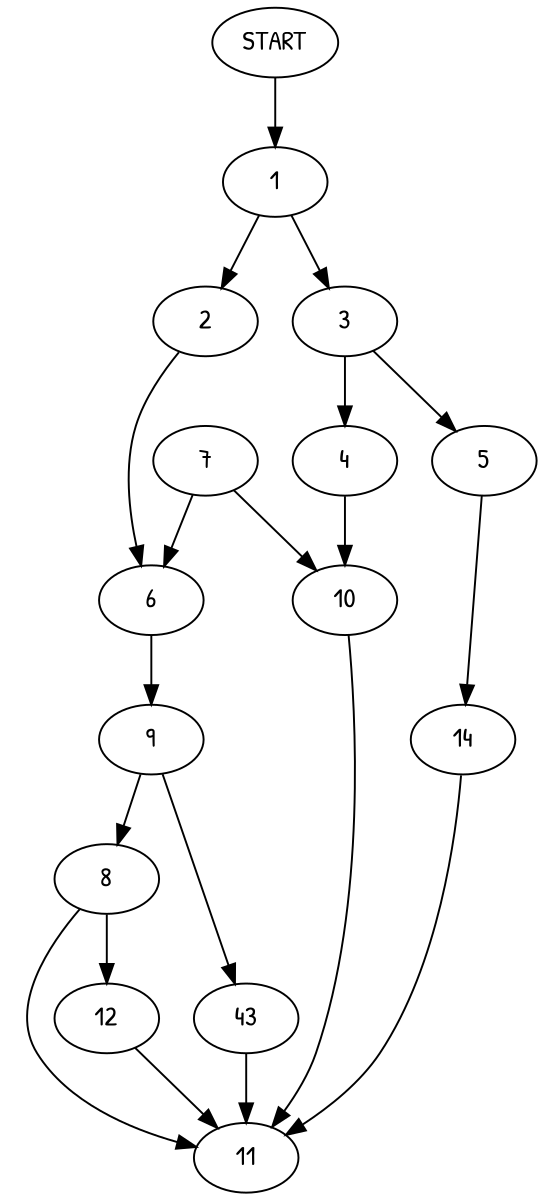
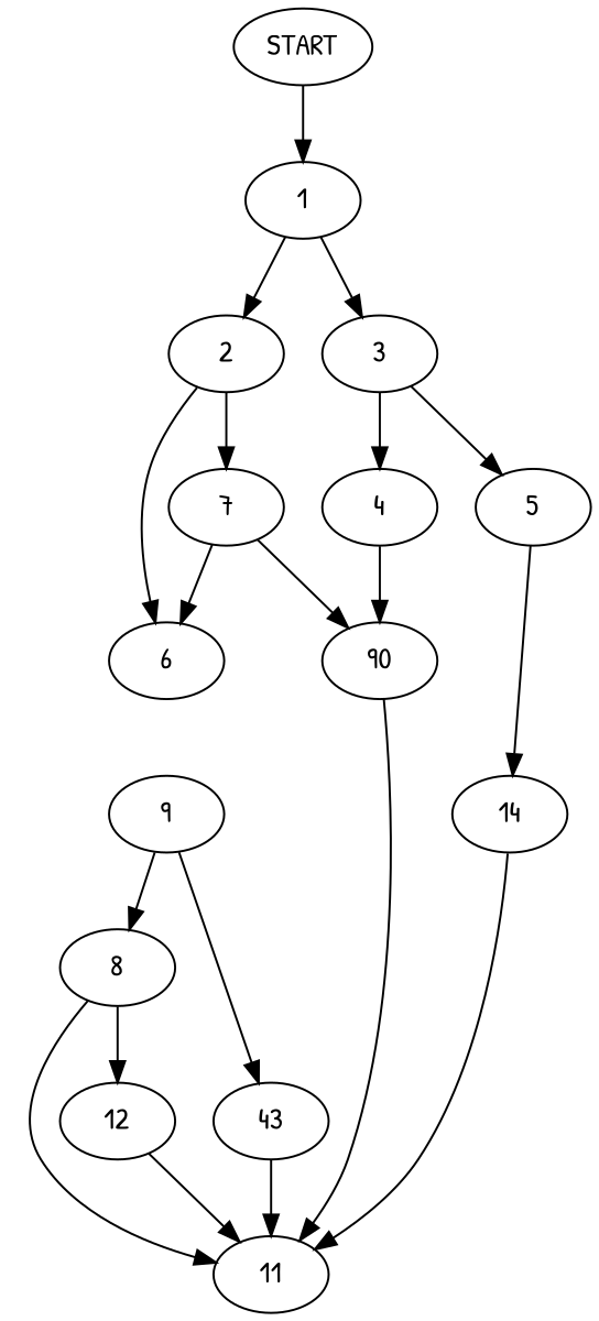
  digraph {
    fontname="Patrick Hand"
    node [fontname="Patrick Hand"]
    edge [fontname="Patrick Hand"]
    n1 [label=START]
    1
    2
    3
    6
    7
    4
    5
    9
-   10
+   10 [label=90]
    14
    11
    8
    12
    n15 [label=43]
    n1 -> 1
    1 -> 2
    1 -> 3
    2 -> 6
+   2 -> 7
    3 -> 4
    3 -> 5
-   6 -> 9
    7 -> 6
    7 -> 10
    4 -> 10
    5 -> 14
    9 -> 8
    9 -> n15
    10 -> 11
    14 -> 11
    8 -> 11
    8 -> 12
    12 -> 11
    n15 -> 11
  }
